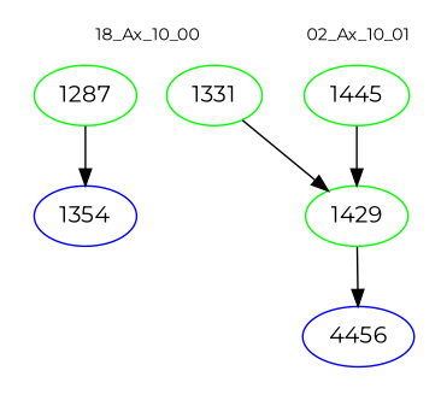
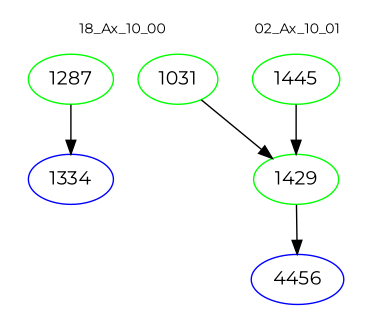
  digraph {
    fontname=Montserrat
    node [color=green fontname=Montserrat]
    edge [color=black fontname=Montserrat]
-   n1 [label=1331]
+   n1 [label=1031]
    n2 [label=1287]
-   n3 [color=blue label=1354]
+   n3 [color=blue label=1334]
    n4 [label=1445]
    n5 [label=1429]
    n6 [color=blue label=4456]
    subgraph cluster_1 {
      color=white
      fontsize=10
      label="18_Ax_10_00"
      n1
      n2
      n3
    }
    subgraph cluster_2 {
      color=white
      fontsize=10
      label="02_Ax_10_01"
      n4
      n5
      n6
    }
    n1 -> n5
    n2 -> n3
    n4 -> n5
    n5 -> n6
  }
